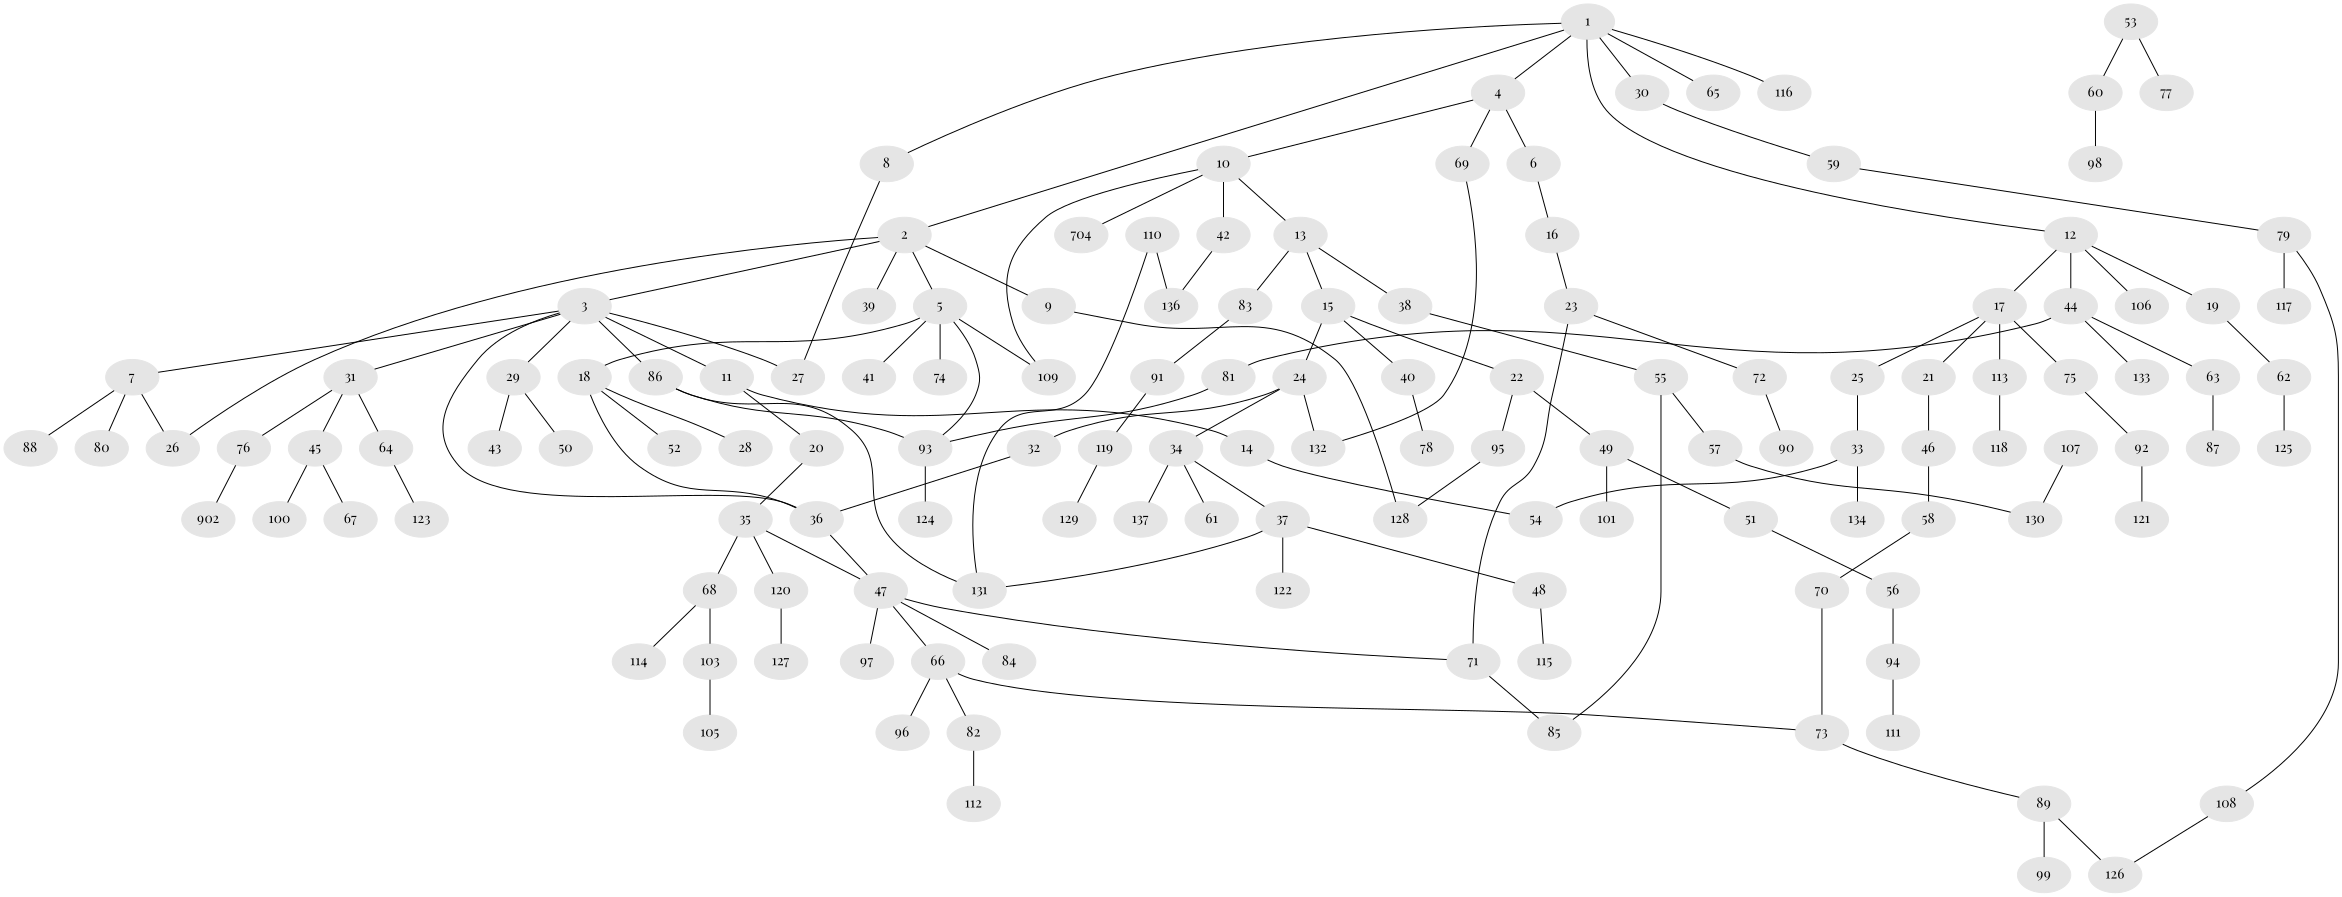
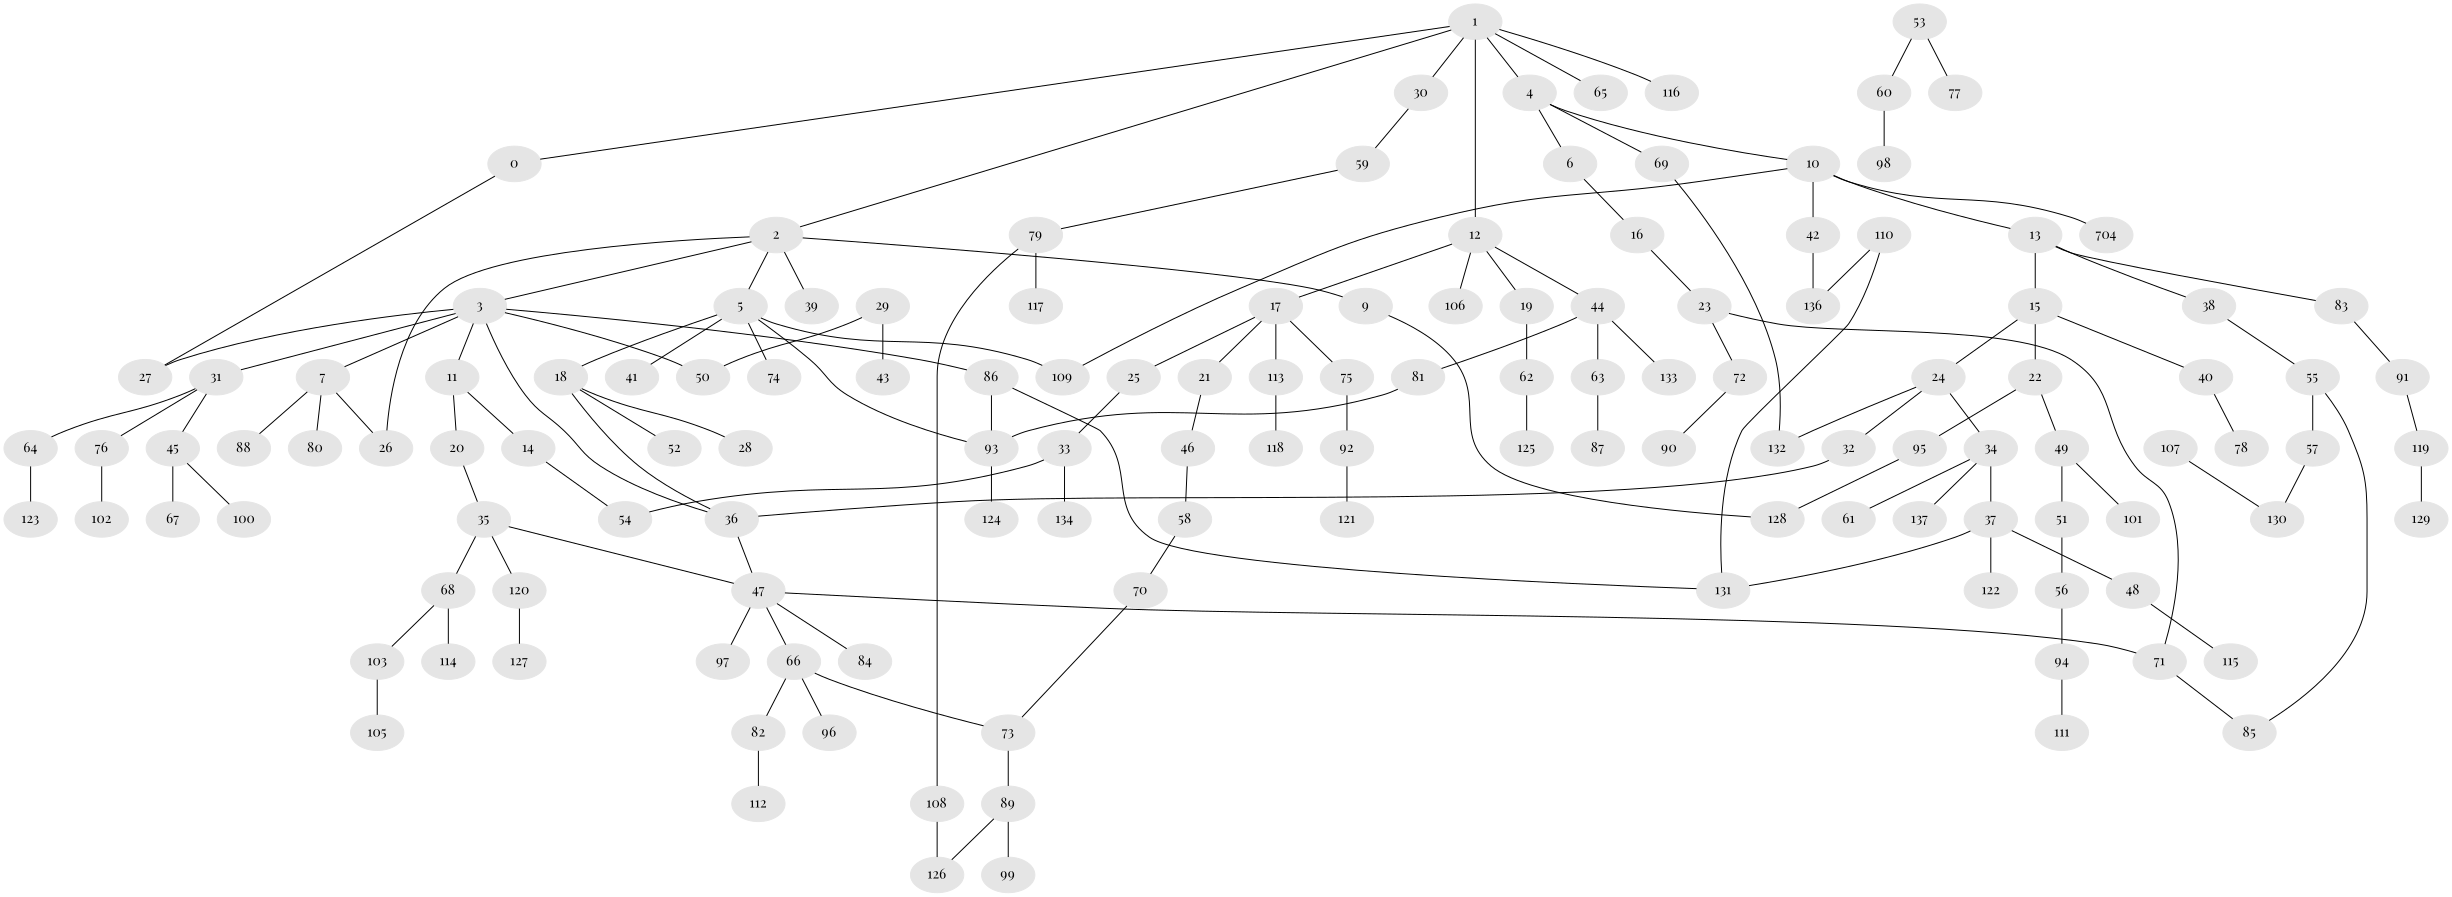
  graph {
    fontname="Playfair Display"
    node [color=gray90 fontname="Playfair Display" style=filled]
    edge [fontname="Playfair Display"]
    1
    2
    4
-   8
+   8 [label=0]
    12
    30
    65
    116
    3
    5
    9
    26
    39
    6
    10
    69
    27
    17
    19
    44
    106
    59
    7
    11
    29
    31
    36
    86
    18
    41
    74
    93
    109
    128
    80
    88
    14
    20
    43
    50
    45
    64
    76
    47
    131
    16
    13
    42
    n49 [label=704]
    132
    28
    52
    124
    23
    15
    38
    83
    136
    54
    35
    21
    25
    75
    113
    62
    63
    81
    133
    22
    24
    40
    55
    91
    49
    95
    32
    34
    78
    71
    72
    46
    33
    92
    118
    125
    68
    120
    58
    51
    101
    85
    90
    37
    61
    n95 [label=137]
    134
    79
    67
    100
    123
-   102 [label=902]
+   102
    48
    122
    66
    84
    97
    103
    114
    127
    115
    57
    87
    53
    60
    77
    70
    73
    82
    96
    56
    94
    98
    130
    111
    107
    108
    117
    89
    112
    105
    99
    126
    110
    121
    119
    129
    1 -- 2
    1 -- 4
    1 -- 8
    1 -- 12
    1 -- 30
    1 -- 65
    1 -- 116
    2 -- 3
    2 -- 5
    2 -- 9
    2 -- 26
    2 -- 39
    4 -- 6
    4 -- 10
    4 -- 69
    8 -- 27
    12 -- 17
    12 -- 19
    12 -- 44
    12 -- 106
    30 -- 59
    3 -- 27
    3 -- 7
    3 -- 11
-   3 -- 29
+   3 -- 50
    3 -- 31
    3 -- 36
    3 -- 86
    5 -- 18
    5 -- 41
    5 -- 74
    5 -- 93
    5 -- 109
    9 -- 128
    6 -- 16
    10 -- 109
    10 -- 13
    10 -- 42
    10 -- n49
    69 -- 132
    17 -- 21
    17 -- 25
    17 -- 75
    17 -- 113
    19 -- 62
    44 -- 63
    44 -- 81
    44 -- 133
    59 -- 79
    7 -- 26
    7 -- 80
    7 -- 88
    11 -- 14
    11 -- 20
    29 -- 43
    29 -- 50
    31 -- 45
    31 -- 64
    31 -- 76
    36 -- 47
    86 -- 93
    86 -- 131
    18 -- 36
    18 -- 28
    18 -- 52
    93 -- 124
    14 -- 54
    20 -- 35
    45 -- 67
    45 -- 100
    64 -- 123
    76 -- 102
    47 -- 71
    47 -- 66
    47 -- 84
    47 -- 97
    16 -- 23
    13 -- 15
    13 -- 38
    13 -- 83
    42 -- 136
    23 -- 71
    23 -- 72
    15 -- 22
    15 -- 24
    15 -- 40
    38 -- 55
    83 -- 91
    35 -- 47
    35 -- 68
    35 -- 120
    21 -- 46
    25 -- 33
    75 -- 92
    113 -- 118
    62 -- 125
    63 -- 87
    81 -- 93
    22 -- 49
    22 -- 95
    24 -- 132
    24 -- 32
    24 -- 34
    40 -- 78
    55 -- 85
    55 -- 57
    91 -- 119
    49 -- 51
    49 -- 101
    95 -- 128
    32 -- 36
    34 -- 37
    34 -- 61
    34 -- n95
    71 -- 85
    72 -- 90
    46 -- 58
    33 -- 54
    33 -- 134
    92 -- 121
    68 -- 103
    68 -- 114
    120 -- 127
    58 -- 70
    51 -- 56
    37 -- 131
    37 -- 48
    37 -- 122
    79 -- 108
    79 -- 117
    48 -- 115
    66 -- 73
    66 -- 82
    66 -- 96
    103 -- 105
    57 -- 130
    53 -- 60
    53 -- 77
    60 -- 98
    70 -- 73
    73 -- 89
    82 -- 112
    56 -- 94
    94 -- 111
    107 -- 130
    108 -- 126
    89 -- 99
    89 -- 126
    110 -- 131
    110 -- 136
    119 -- 129
  }
